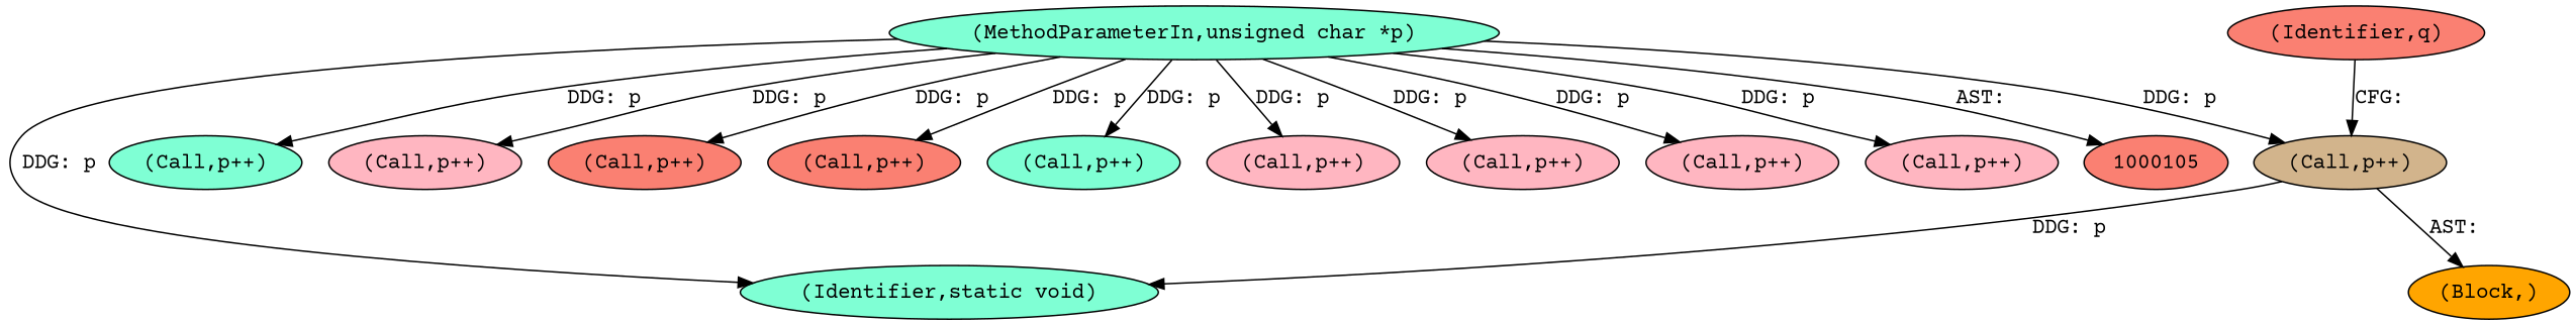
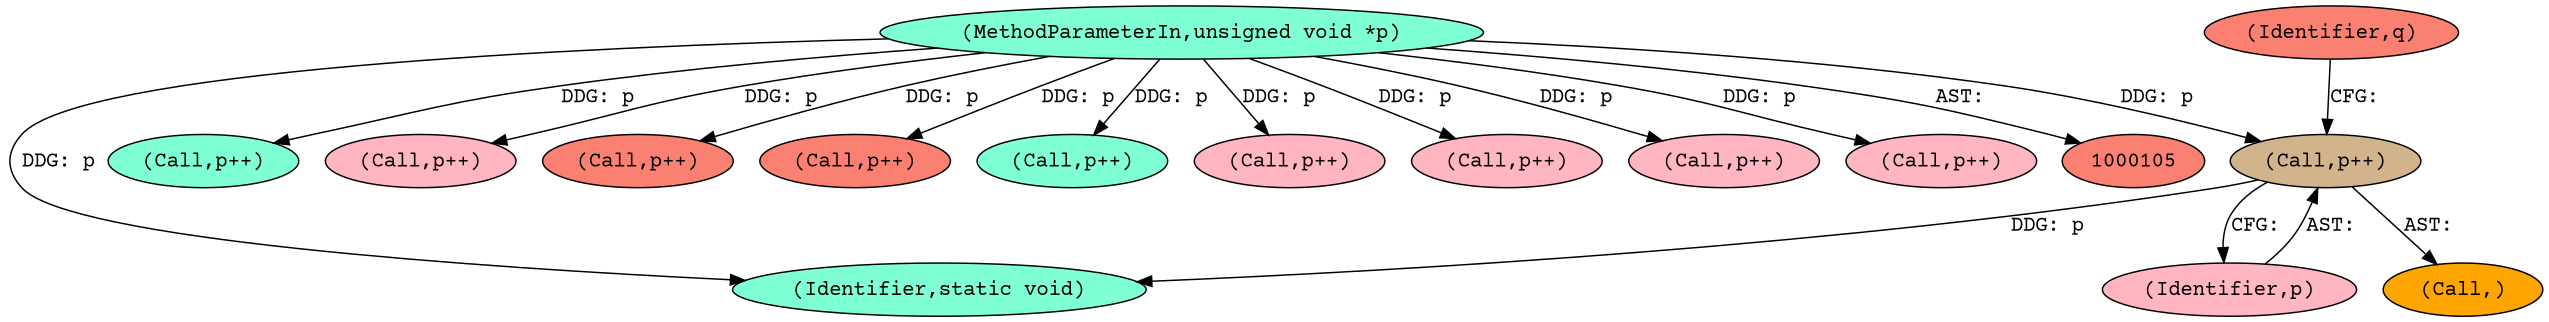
  digraph {
    fontname="Courier Prime"
    node [fillcolor=lightpink fontname="Courier Prime" style=filled]
    edge [fontname="Courier Prime"]
    n1 [fillcolor=tan label="(Call,p++)"]
-   n2 [fillcolor=orange label="(Block,)"]
+   n2 [fillcolor=orange label="(Call,)"]
    n3 [fillcolor=aquamarine label="(Identifier,static void)"]
-   n5 [fillcolor=aquamarine label="(MethodParameterIn,unsigned char *p)"]
+   n4 [label="(Identifier,p)"]
+   n5 [fillcolor=aquamarine label="(MethodParameterIn,unsigned void *p)"]
    n6 [fillcolor=aquamarine label="(Call,p++)"]
    n7 [label="(Call,p++)"]
    n8 [fillcolor=salmon label="(Call,p++)"]
    n9 [fillcolor=salmon label="(Call,p++)"]
    n10 [fillcolor=aquamarine label="(Call,p++)"]
    n11 [label="(Call,p++)"]
    n12 [label="(Call,p++)"]
    n13 [label="(Call,p++)"]
    n14 [label="(Call,p++)"]
    1000105 [fillcolor=salmon]
    n16 [fillcolor=salmon label="(Identifier,q)"]
    n1 -> n2 [label="AST: "]
    n1 -> n3 [label="DDG: p"]
+   n1 -> n4 [label="CFG: "]
+   n4 -> n1 [label="AST: "]
    n5 -> n1 [label="DDG: p"]
    n5 -> n3 [label="DDG: p"]
    n5 -> n6 [label="DDG: p"]
    n5 -> n7 [label="DDG: p"]
    n5 -> n8 [label="DDG: p"]
    n5 -> n9 [label="DDG: p"]
    n5 -> n10 [label="DDG: p"]
    n5 -> n11 [label="DDG: p"]
    n5 -> n12 [label="DDG: p"]
    n5 -> n13 [label="DDG: p"]
    n5 -> n14 [label="DDG: p"]
    n5 -> 1000105 [label="AST: "]
    n16 -> n1 [label="CFG: "]
  }
